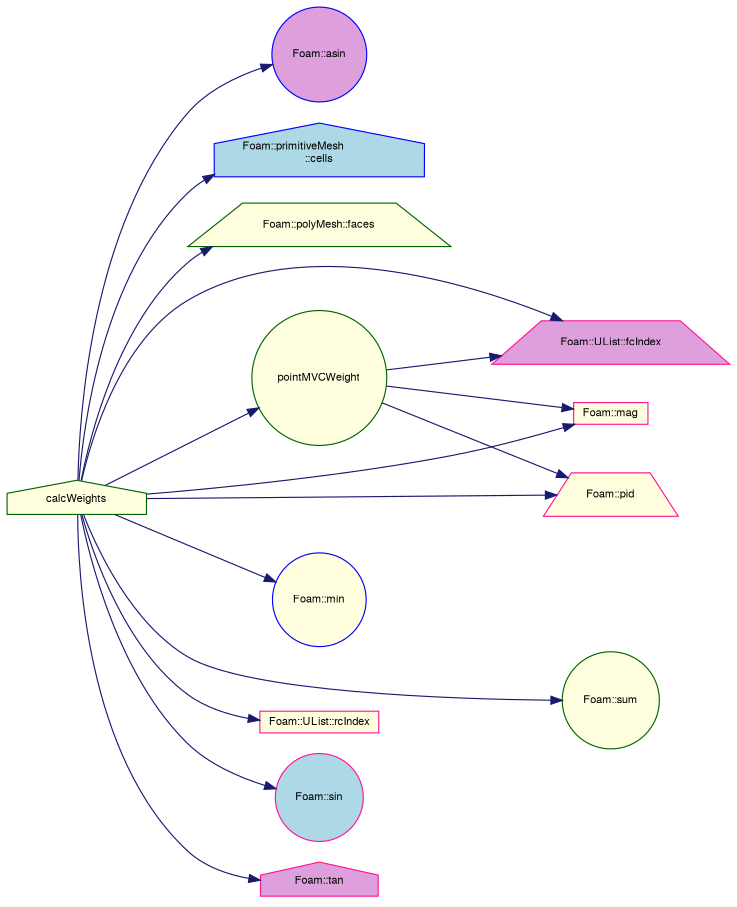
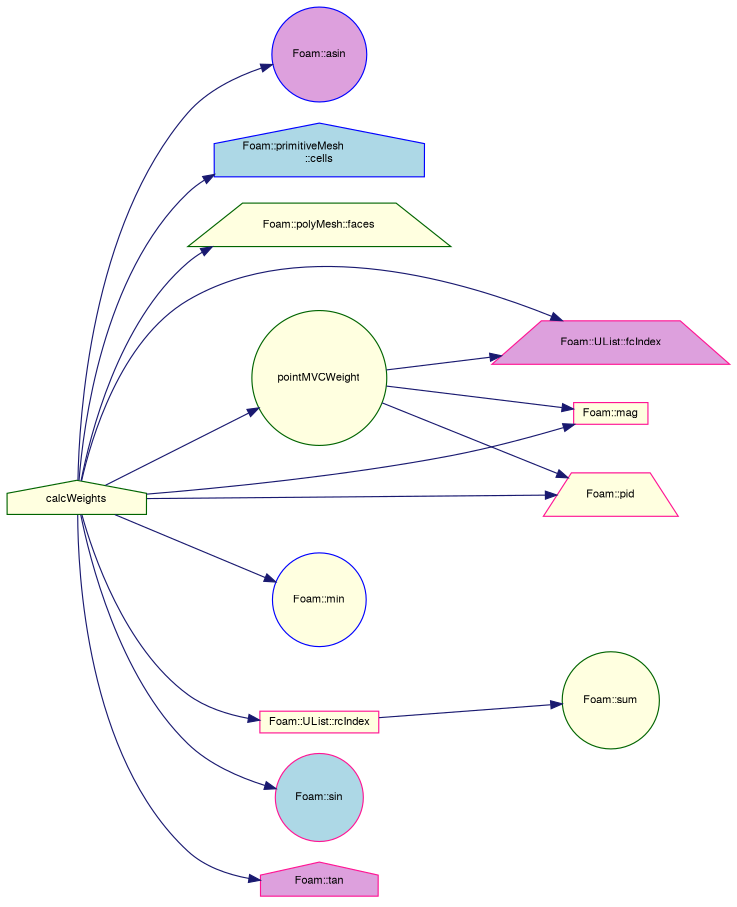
  digraph {
    rankdir=LR
    node [color=deeppink fillcolor=lightyellow fontname=FreeSans fontsize=10 shape=circle style=filled]
    edge [color=midnightblue fontname=FreeSans fontsize=10 labelfontname=FreeSans labelfontsize=10 style=solid]
    n1 [color=darkgreen fontcolor=black height=0.2 label=calcWeights shape=house width=0.4]
    n2 [color=blue fillcolor=plum height=0.2 label="Foam::asin" width=0.4]
    n3 [color=blue fillcolor=lightblue height=0.2 label="Foam::primitiveMesh\l::cells" shape=house width=0.4]
    n4 [color=darkgreen height=0.2 label="Foam::polyMesh::faces" shape=trapezium width=0.4]
    n5 [fillcolor=plum height=0.2 label="Foam::UList::fcIndex" shape=trapezium width=0.4]
    n6 [height=0.2 label="Foam::mag" shape=box width=0.4]
    n7 [color=blue height=0.2 label="Foam::min" width=0.4]
    n8 [height=0.2 label="Foam::pid" shape=trapezium width=0.4]
    n9 [color=darkgreen height=0.2 label=pointMVCWeight width=0.4]
    n10 [height=0.2 label="Foam::UList::rcIndex" shape=box width=0.4]
    n11 [fillcolor=lightblue height=0.2 label="Foam::sin" width=0.4]
    n12 [color=darkgreen height=0.2 label="Foam::sum" width=0.4]
    n13 [fillcolor=plum height=0.2 label="Foam::tan" shape=house width=0.4]
    n1 -> n2
    n1 -> n3
    n1 -> n4
    n1 -> n5
    n1 -> n6
    n1 -> n7
    n1 -> n8
    n1 -> n9
    n1 -> n10
    n1 -> n11
-   n1 -> n12
+   n10 -> n12
    n1 -> n13
    n9 -> n5
    n9 -> n6
    n9 -> n8
  }
